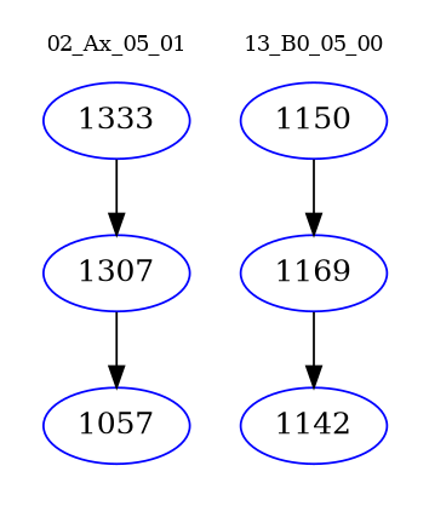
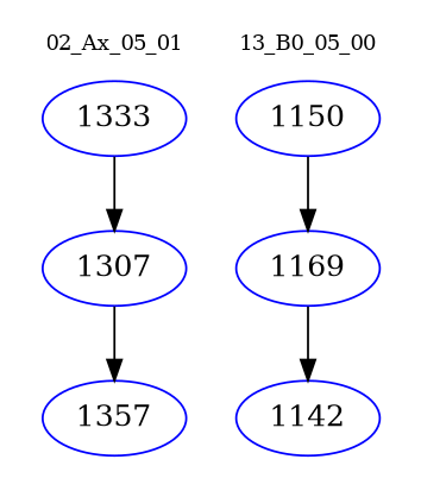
  digraph {
    node [color=blue]
    edge [color=black]
    n1 [label=1333]
    n2 [label=1307]
-   n3 [label=1057]
+   n3 [label=1357]
    n4 [label=1150]
    n5 [label=1142]
    n6 [label=1169]
    subgraph cluster_1 {
      color=white
      fontsize=10
      label="02_Ax_05_01"
      n1
      n2
      n3
    }
    subgraph cluster_2 {
      color=white
      fontsize=10
      label="13_B0_05_00"
      n4
      n5
      n6
    }
    n1 -> n2
    n2 -> n3
    n4 -> n6
    n6 -> n5
  }
